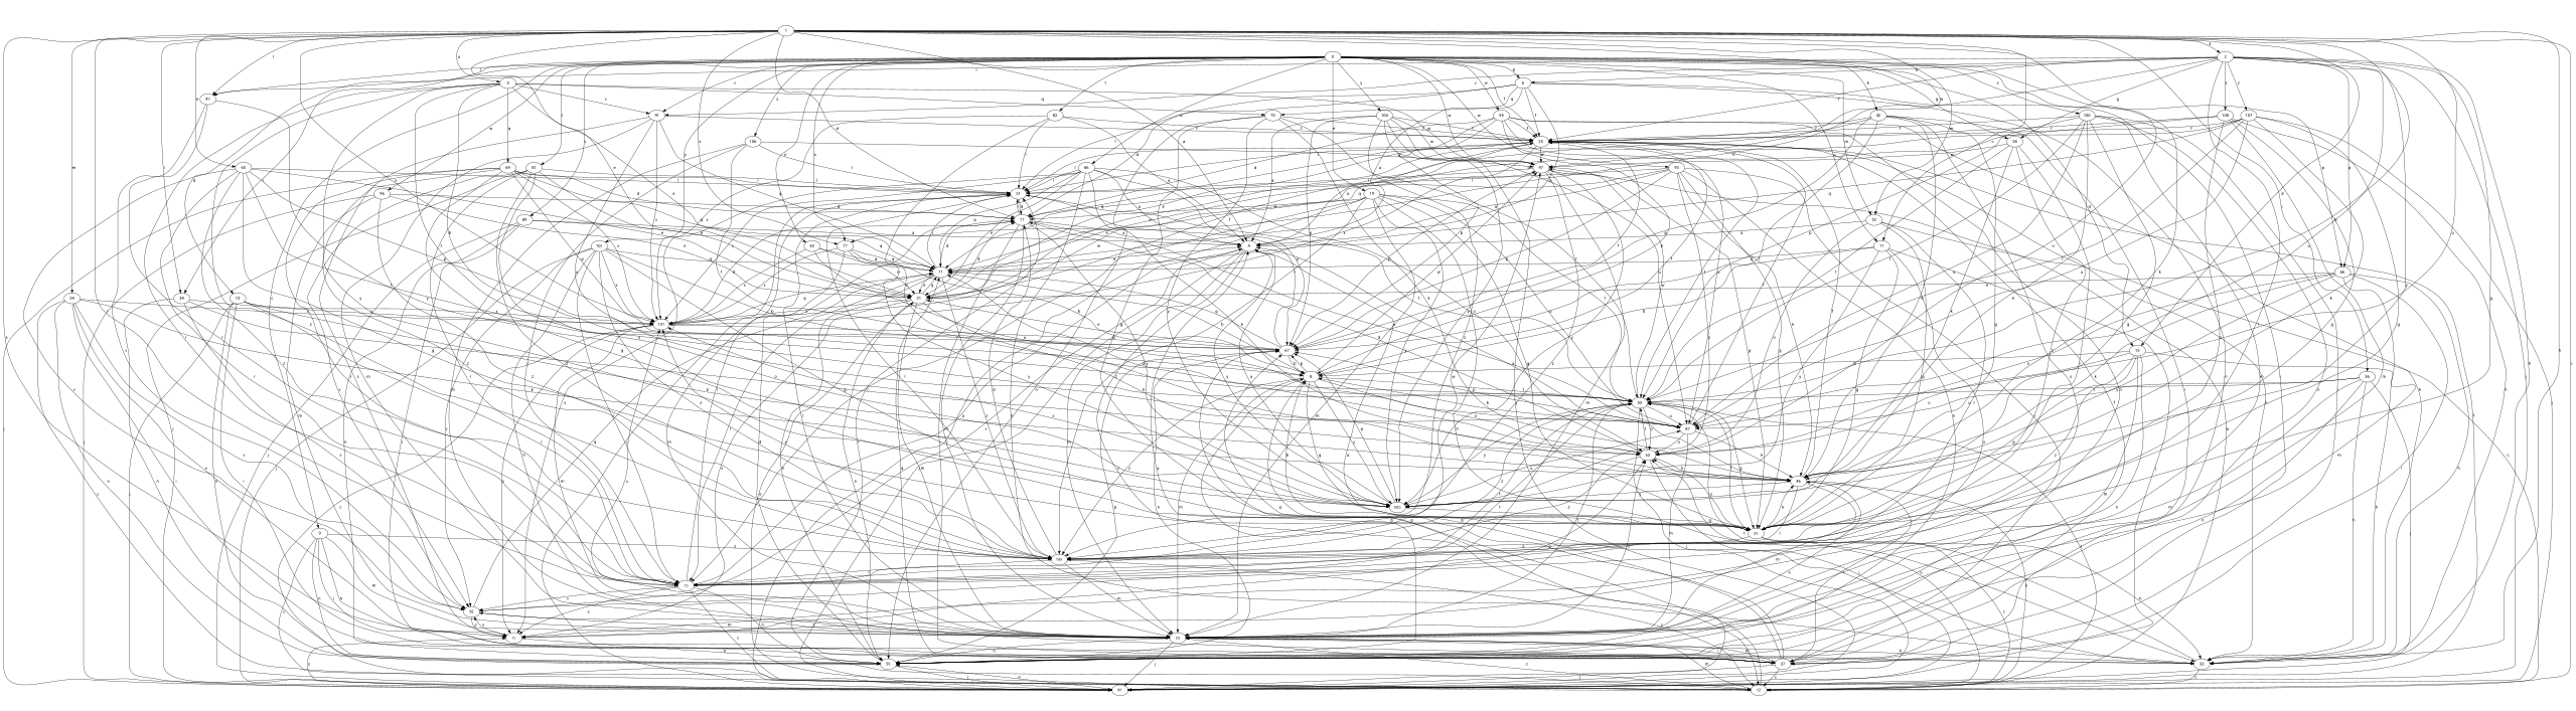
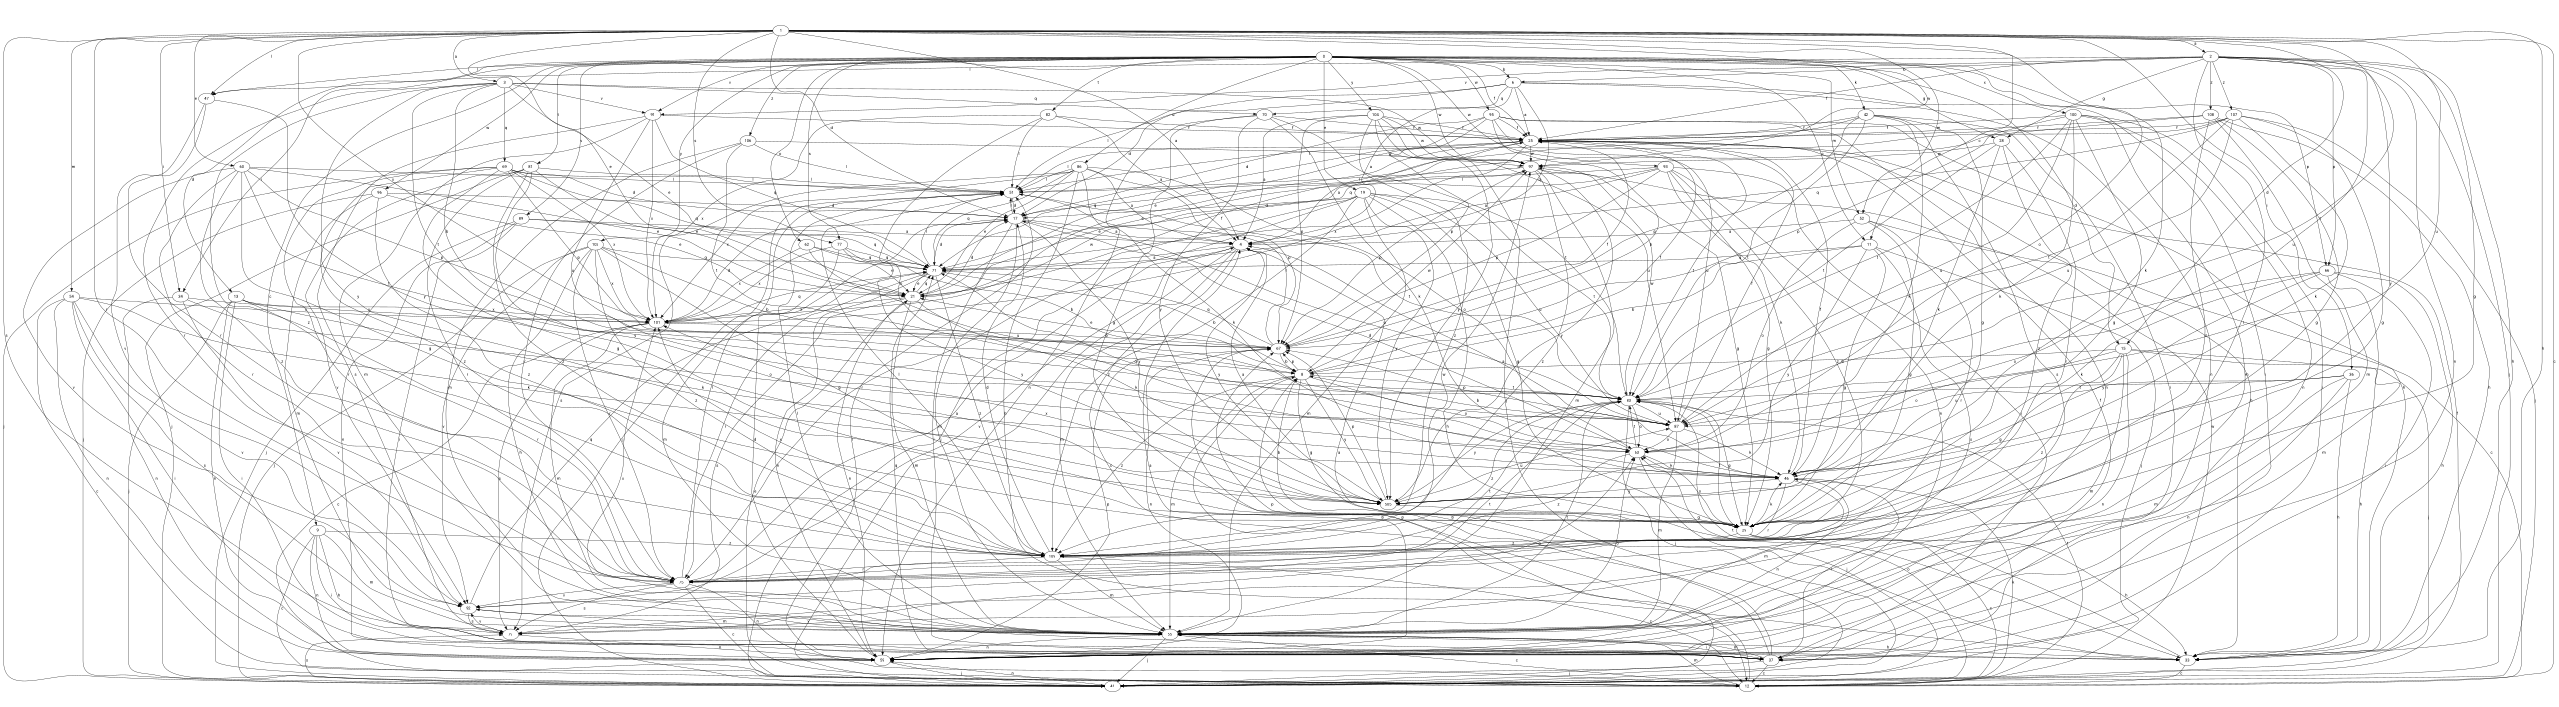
  strict digraph {
    fontname=Roboto
    node [fontname=Roboto]
    edge [fontname=Roboto]
    0
    6
    9
    11
    13
    15
    19
    25
    28
    34
    42
    46
    47
    52
    62
    66
    77
    81
    82
    86
    89
    91
    93
    95
    96
    97
    100
    103
    104
    106
    4
    17
    59
    70
    37
    51
    71
    12
    33
    109
    55
    79
    29
    41
    n45 [label=505]
    8
    75
    101
    63
    83
    87
    21
    92
    67
    1
    2
    3
    n58 [label=60]
    36
    54
    107
    108
    69
    0 -> 6 [label=b]
    0 -> 9 [label=c]
    0 -> 11 [label=c]
    0 -> 13 [label=d]
    0 -> 15 [label=d]
    0 -> 19 [label=e]
    0 -> 25 [label=f]
    0 -> 28 [label=g]
    0 -> 34 [label=i]
    0 -> 42 [label=k]
    0 -> 46 [label=k]
    0 -> 47 [label=l]
    0 -> 52 [label=m]
    0 -> 62 [label=o]
    0 -> 66 [label=p]
    0 -> 77 [label=s]
    0 -> 81 [label=t]
    0 -> 82 [label=t]
    0 -> 86 [label=u]
    0 -> 89 [label=v]
    0 -> 91 [label=v]
    0 -> 93 [label=w]
    0 -> 95 [label=w]
    0 -> 96 [label=w]
    0 -> 97 [label=w]
    0 -> 100 [label=x]
    0 -> 103 [label=y]
    0 -> 104 [label=y]
    0 -> 106 [label=z]
-   6 -> 25 [label=f]
+   6 -> 25 [label=a]
    6 -> 4 [label=a]
    6 -> 17 [label=d]
    6 -> 59 [label=n]
    6 -> 70 [label=q]
    6 -> 37 [label=i]
    6 -> 51 [label=l]
    6 -> 71 [label=q]
    9 -> 59 [label=n]
    9 -> 37 [label=i]
    9 -> 12 [label=c]
    9 -> 33 [label=h]
    9 -> 109 [label=z]
    9 -> 55 [label=m]
    11 -> 71 [label=q]
    11 -> 79 [label=s]
    11 -> 29 [label=g]
    11 -> 41 [label=j]
    11 -> n45 [label=y]
    11 -> 8 [label=b]
    13 -> 46 [label=k]
    13 -> 59 [label=n]
    13 -> 37 [label=i]
    13 -> 41 [label=j]
    13 -> 75 [label=r]
    13 -> 101 [label=x]
    15 -> 59 [label=n]
    15 -> 33 [label=h]
    15 -> 109 [label=z]
    15 -> 55 [label=m]
    15 -> 29 [label=g]
-   36 -> 41 [label=j]
+   15 -> 41 [label=j]
    15 -> 8 [label=b]
    15 -> 63 [label=o]
    19 -> 17 [label=d]
    19 -> 33 [label=h]
    19 -> 109 [label=z]
    19 -> 55 [label=m]
    19 -> 29 [label=g]
    19 -> 41 [label=j]
    19 -> n45 [label=y]
    19 -> 75 [label=r]
    19 -> 83 [label=t]
    19 -> 87 [label=u]
    25 -> 97 [label=w]
    25 -> 4 [label=a]
    25 -> 51 [label=l]
    25 -> 71 [label=q]
    25 -> 33 [label=h]
    25 -> 101 [label=x]
    25 -> 83 [label=t]
    25 -> 21 [label=e]
    28 -> 46 [label=k]
    28 -> 97 [label=w]
    28 -> 109 [label=z]
    28 -> 75 [label=r]
    28 -> 83 [label=t]
    34 -> 59 [label=n]
    34 -> 101 [label=x]
    34 -> 63 [label=o]
    34 -> 92 [label=v]
    42 -> 25 [label=f]
    42 -> 46 [label=k]
    42 -> 37 [label=i]
    42 -> 71 [label=q]
    42 -> 79 [label=s]
    42 -> 29 [label=g]
    42 -> 83 [label=t]
    42 -> 67 [label=p]
    46 -> 25 [label=f]
    46 -> 4 [label=a]
    46 -> 59 [label=n]
    46 -> 37 [label=i]
    46 -> 55 [label=m]
    46 -> n45 [label=y]
    46 -> 75 [label=r]
    47 -> n45 [label=y]
    47 -> 75 [label=r]
    47 -> 92 [label=v]
    52 -> 4 [label=a]
    52 -> 12 [label=c]
    52 -> 29 [label=g]
    52 -> 75 [label=r]
    52 -> 63 [label=o]
    62 -> 71 [label=q]
    62 -> 101 [label=x]
    62 -> 87 [label=u]
    62 -> 21 [label=e]
    66 -> 46 [label=k]
    66 -> 37 [label=i]
    66 -> 33 [label=h]
    66 -> 55 [label=m]
    66 -> n45 [label=y]
    66 -> 63 [label=o]
-   66 -> 21 [label=e]
    77 -> 71 [label=q]
    77 -> 55 [label=m]
    77 -> n45 [label=y]
    77 -> 8 [label=b]
    77 -> 101 [label=x]
    81 -> 51 [label=l]
    81 -> 109 [label=z]
    81 -> 41 [label=j]
    81 -> n45 [label=y]
    81 -> 75 [label=r]
    81 -> 21 [label=e]
    81 -> 92 [label=v]
    82 -> 25 [label=f]
    82 -> 4 [label=a]
    82 -> 51 [label=l]
    82 -> 101 [label=x]
    82 -> 63 [label=o]
    86 -> 46 [label=k]
    86 -> 4 [label=a]
    86 -> 51 [label=l]
    86 -> 71 [label=q]
    86 -> 33 [label=h]
    86 -> 79 [label=s]
    86 -> 101 [label=x]
    86 -> 63 [label=o]
    86 -> 21 [label=e]
    86 -> 67 [label=p]
    89 -> 4 [label=a]
    89 -> 59 [label=n]
    89 -> 37 [label=i]
    89 -> 71 [label=q]
    89 -> 41 [label=j]
    91 -> 25 [label=f]
    91 -> 71 [label=q]
    91 -> 55 [label=m]
    91 -> 79 [label=s]
    91 -> 101 [label=x]
    91 -> 87 [label=u]
    93 -> 46 [label=k]
    93 -> 4 [label=a]
    93 -> 59 [label=n]
    93 -> 37 [label=i]
    93 -> 51 [label=l]
-   93 -> n45 [label=z]
+   93 -> 109 [label=z]
    93 -> 29 [label=g]
    93 -> 21 [label=e]
    93 -> 67 [label=p]
    95 -> 25 [label=f]
    95 -> 17 [label=d]
    95 -> 59 [label=n]
    95 -> 33 [label=h]
    95 -> 8 [label=b]
    95 -> 87 [label=u]
    95 -> 21 [label=e]
    95 -> 67 [label=p]
    96 -> 17 [label=d]
    96 -> 109 [label=z]
    96 -> 55 [label=m]
    96 -> 41 [label=j]
    96 -> 21 [label=e]
    97 -> 51 [label=l]
    97 -> 109 [label=z]
    97 -> 55 [label=m]
    97 -> 29 [label=g]
    97 -> n45 [label=y]
    97 -> 67 [label=p]
    100 -> 25 [label=f]
    100 -> 46 [label=k]
    100 -> 59 [label=n]
    100 -> 37 [label=i]
    100 -> 55 [label=m]
    100 -> 29 [label=g]
    100 -> 83 [label=t]
    100 -> 87 [label=u]
    100 -> 67 [label=p]
    103 -> 71 [label=q]
    103 -> 33 [label=h]
    103 -> 109 [label=z]
    103 -> 29 [label=g]
    103 -> 41 [label=j]
    103 -> 8 [label=b]
    103 -> 75 [label=r]
    103 -> 101 [label=x]
    103 -> 92 [label=v]
    104 -> 25 [label=f]
    104 -> 97 [label=w]
    104 -> 4 [label=a]
    104 -> 109 [label=z]
    104 -> 41 [label=j]
    104 -> n45 [label=y]
    104 -> 87 [label=u]
    104 -> 67 [label=p]
    106 -> 97 [label=w]
    106 -> 51 [label=l]
    106 -> 55 [label=m]
    106 -> 75 [label=r]
    106 -> 83 [label=t]
    4 -> 12 [label=c]
    4 -> 55 [label=m]
    4 -> 41 [label=j]
    4 -> n45 [label=y]
    4 -> 92 [label=v]
    17 -> 4 [label=a]
    17 -> 37 [label=i]
    17 -> 51 [label=l]
    17 -> 55 [label=m]
    17 -> n45 [label=y]
    17 -> 87 [label=u]
    59 -> 17 [label=d]
    59 -> 41 [label=j]
    59 -> 8 [label=b]
    59 -> 67 [label=p]
    70 -> 25 [label=f]
    70 -> 46 [label=k]
    70 -> 59 [label=n]
    70 -> 29 [label=g]
    70 -> n45 [label=y]
    70 -> 83 [label=t]
    37 -> 25 [label=f]
    37 -> 71 [label=q]
    37 -> 12 [label=c]
    37 -> 55 [label=m]
    37 -> 41 [label=j]
    37 -> 8 [label=b]
    37 -> 67 [label=p]
    51 -> 17 [label=d]
    51 -> 41 [label=j]
    51 -> 83 [label=t]
-   71 -> 4 [label=a]
+   4 -> 71 [label=a]
    71 -> 17 [label=d]
    71 -> 59 [label=n]
    71 -> 51 [label=l]
    71 -> 109 [label=z]
    71 -> 8 [label=b]
    71 -> 75 [label=r]
    71 -> 21 [label=e]
    12 -> 46 [label=k]
    12 -> 97 [label=w]
    12 -> 4 [label=a]
    12 -> 51 [label=l]
    12 -> 55 [label=m]
    12 -> 63 [label=o]
    12 -> 83 [label=t]
    12 -> 21 [label=e]
    33 -> 4 [label=a]
    33 -> 12 [label=c]
    33 -> 83 [label=t]
    109 -> 17 [label=d]
    109 -> 51 [label=l]
    109 -> 12 [label=c]
    109 -> 55 [label=m]
    109 -> 75 [label=r]
    109 -> 101 [label=x]
    55 -> 59 [label=n]
    55 -> 37 [label=i]
    55 -> 51 [label=l]
    55 -> 12 [label=c]
    55 -> 33 [label=h]
    55 -> 41 [label=j]
    55 -> 101 [label=x]
    55 -> 63 [label=o]
    55 -> 83 [label=t]
    55 -> 92 [label=v]
    79 -> 59 [label=n]
    79 -> 63 [label=o]
    79 -> 92 [label=v]
    29 -> 46 [label=k]
    29 -> 12 [label=c]
    29 -> 33 [label=h]
    29 -> 109 [label=z]
    29 -> 8 [label=b]
    29 -> 63 [label=o]
    29 -> 83 [label=t]
    41 -> 25 [label=f]
    41 -> 59 [label=n]
    41 -> 79 [label=s]
    41 -> 67 [label=p]
    n45 -> 4 [label=a]
    n45 -> 29 [label=g]
    n45 -> 101 [label=x]
    n45 -> 87 [label=u]
    n45 -> 67 [label=p]
    8 -> 25 [label=f]
    8 -> 97 [label=w]
    8 -> 109 [label=z]
    8 -> 55 [label=m]
    8 -> 29 [label=g]
    8 -> n45 [label=y]
    8 -> 63 [label=o]
    8 -> 83 [label=t]
    8 -> 67 [label=p]
    75 -> 97 [label=w]
    75 -> 4 [label=a]
    75 -> 59 [label=n]
    75 -> 51 [label=l]
    75 -> 12 [label=c]
    75 -> 79 [label=s]
    75 -> 83 [label=t]
    75 -> 92 [label=v]
    101 -> 97 [label=w]
    101 -> 17 [label=d]
    101 -> 71 [label=q]
    101 -> 12 [label=c]
    101 -> 55 [label=m]
    101 -> 79 [label=s]
    101 -> 67 [label=p]
    63 -> 46 [label=k]
    63 -> 17 [label=d]
    63 -> 71 [label=q]
    63 -> 109 [label=z]
    63 -> 41 [label=j]
    63 -> 83 [label=t]
    83 -> 97 [label=w]
    83 -> 109 [label=z]
    83 -> 29 [label=g]
    83 -> 41 [label=j]
    83 -> n45 [label=y]
    83 -> 63 [label=o]
    83 -> 87 [label=u]
    87 -> 25 [label=f]
    87 -> 46 [label=k]
    87 -> 55 [label=m]
    87 -> 8 [label=b]
    87 -> 63 [label=o]
    87 -> 67 [label=p]
    21 -> 25 [label=f]
    21 -> 46 [label=k]
    21 -> 17 [label=d]
    21 -> 59 [label=n]
    21 -> 71 [label=q]
    21 -> 55 [label=m]
    21 -> 79 [label=s]
    21 -> 101 [label=x]
    92 -> 71 [label=q]
    92 -> 55 [label=m]
    92 -> 79 [label=s]
    92 -> 83 [label=t]
    67 -> 25 [label=f]
    67 -> 59 [label=n]
    67 -> 51 [label=l]
    67 -> 71 [label=q]
    67 -> 8 [label=b]
    67 -> 21 [label=e]
    1 -> 11 [label=c]
    1 -> 15 [label=d]
    1 -> 34 [label=i]
    1 -> 47 [label=l]
    1 -> 52 [label=m]
    1 -> 77 [label=s]
    1 -> 97 [label=w]
    1 -> 4 [label=a]
    1 -> 17 [label=d]
    1 -> 12 [label=c]
    1 -> 33 [label=h]
    1 -> 79 [label=s]
    1 -> 75 [label=r]
    1 -> 101 [label=x]
    1 -> 63 [label=o]
-   1 -> 83 [label=b]
+   1 -> 83 [label=t]
    1 -> 87 [label=u]
    1 -> 21 [label=e]
    1 -> 2 [label=a]
    1 -> 3 [label=a]
    1 -> n58 [label=e]
    1 -> 36 [label=i]
    1 -> 54 [label=m]
    2 -> 6 [label=b]
    2 -> 25 [label=f]
    2 -> 28 [label=g]
    2 -> 47 [label=l]
    2 -> 66 [label=p]
    2 -> 91 [label=v]
-   2 -> 77 [label=n]
+   2 -> 59 [label=n]
    2 -> 33 [label=h]
    2 -> 29 [label=g]
    2 -> 41 [label=j]
    2 -> n45 [label=y]
    2 -> 75 [label=r]
    2 -> 87 [label=u]
    2 -> 107 [label=z]
    2 -> 108 [label=z]
    3 -> 91 [label=v]
    3 -> 97 [label=w]
    3 -> 70 [label=q]
    3 -> 109 [label=z]
    3 -> n45 [label=y]
    3 -> 8 [label=b]
    3 -> 75 [label=r]
    3 -> 83 [label=t]
    3 -> 21 [label=e]
    3 -> 69 [label=q]
    n58 -> 51 [label=l]
    n58 -> 109 [label=z]
    n58 -> 29 [label=g]
    n58 -> 75 [label=r]
    n58 -> 83 [label=t]
    n58 -> 21 [label=e]
    n58 -> 92 [label=v]
    n58 -> 67 [label=p]
    36 -> 59 [label=n]
    36 -> 33 [label=h]
    36 -> 55 [label=m]
    36 -> 83 [label=t]
    36 -> 87 [label=u]
    54 -> 46 [label=k]
    54 -> 59 [label=n]
    54 -> 37 [label=i]
    54 -> 12 [label=c]
    54 -> 79 [label=s]
    54 -> 101 [label=x]
    54 -> 92 [label=v]
    107 -> 25 [label=f]
    107 -> 46 [label=k]
    107 -> 51 [label=l]
    107 -> 71 [label=q]
    107 -> 29 [label=g]
    107 -> 41 [label=j]
    107 -> 83 [label=t]
    107 -> 87 [label=u]
    108 -> 25 [label=f]
    108 -> 17 [label=d]
    108 -> 33 [label=h]
    108 -> 109 [label=z]
    108 -> 55 [label=m]
    108 -> 29 [label=g]
    69 -> 17 [label=d]
    69 -> 51 [label=l]
    69 -> 71 [label=q]
    69 -> 109 [label=z]
    69 -> 29 [label=g]
    69 -> 41 [label=j]
    69 -> 75 [label=r]
    69 -> 101 [label=x]
    69 -> 67 [label=p]
  }
